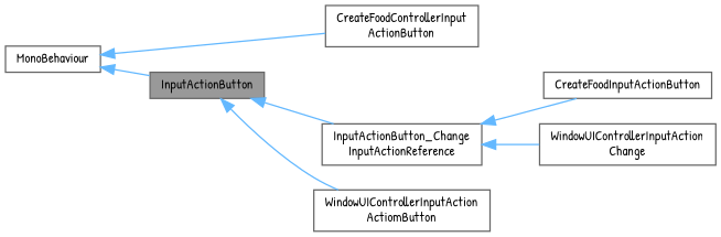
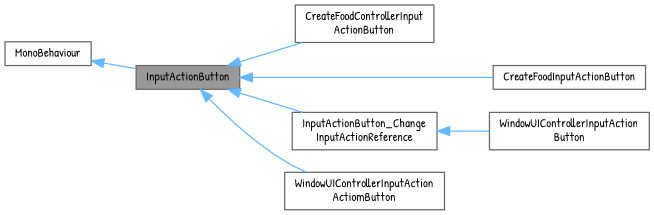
  digraph {
    fontname="Patrick Hand"
    rankdir=LR
    node [color=gray40 fillcolor=white fontname="Patrick Hand" fontsize=10 shape=box style=filled]
    edge [color=steelblue1 dir=back fontname="Patrick Hand" fontsize=10 labelfontname=Helvetica labelfontsize=10 style=solid]
    n1 [fillcolor=grey60 fontcolor=black height=0.2 label=InputActionButton width=0.4]
    n2 [height=0.2 label="CreateFoodControllerInput\lActionButton" width=0.4]
    n3 [height=0.2 label=CreateFoodInputActionButton width=0.4]
    n4 [height=0.2 label="InputActionButton_Change\lInputActionReference" width=0.4]
    n5 [height=0.2 label="WindowUIControllerInputAction\lActiomButton" width=0.4]
-   n6 [height=0.2 label="WindowUIControllerInputAction\lChange" width=0.4]
+   n6 [height=0.2 label="WindowUIControllerInputAction\lButton" width=0.4]
    n7 [height=0.2 label=MonoBehaviour width=0.4]
-   n7 -> n2
-   n4 -> n3
+   n1 -> n2
+   n1 -> n3
    n1 -> n4
    n1 -> n5
    n4 -> n6
    n7 -> n1
  }
